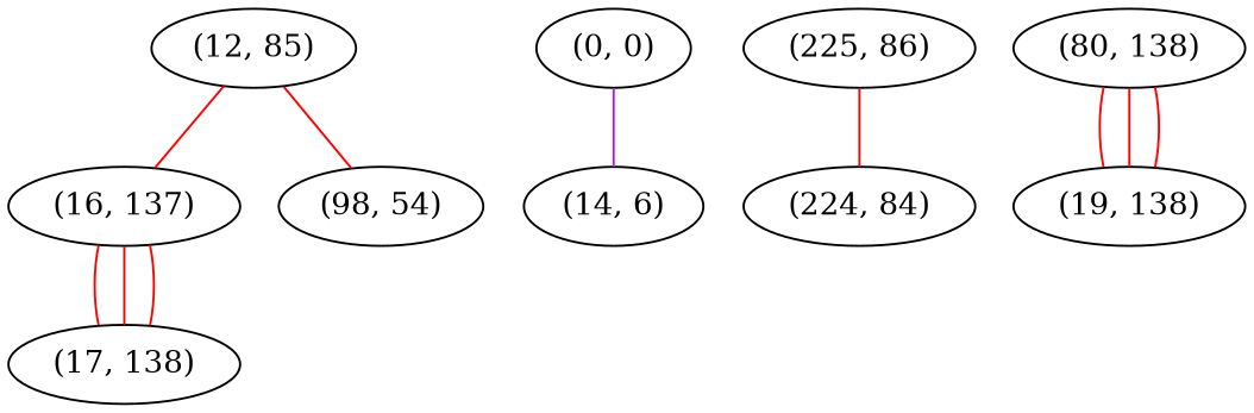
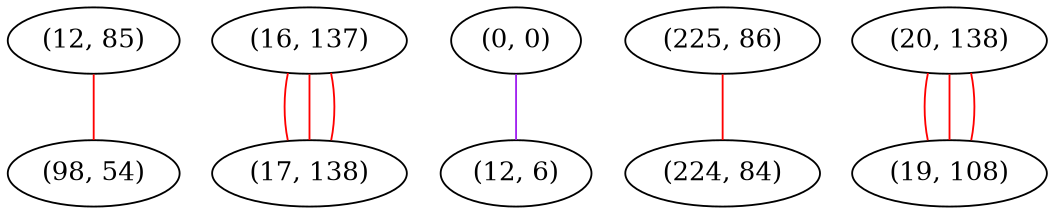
  graph {
    edge [color=red weight=1]
    "(12, 85)"
    "(16, 137)"
    "(98, 54)"
    "(17, 138)"
    "(0, 0)"
-   "(14, 6)"
+   "(14, 6)" [label="(12, 6)"]
    "(225, 86)"
    "(224, 84)"
-   "(20, 138)" [label="(80, 138)"]
-   "(19, 138)"
-   "(12, 85)" -- "(16, 137)"
+   "(20, 138)"
+   "(19, 138)" [label="(19, 108)"]
    "(12, 85)" -- "(98, 54)"
    "(16, 137)" -- "(17, 138)"
    "(16, 137)" -- "(17, 138)"
    "(16, 137)" -- "(17, 138)"
    "(0, 0)" -- "(14, 6)" [color=purple weight=4]
    "(225, 86)" -- "(224, 84)"
    "(20, 138)" -- "(19, 138)"
    "(20, 138)" -- "(19, 138)"
    "(20, 138)" -- "(19, 138)"
  }
